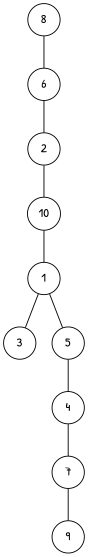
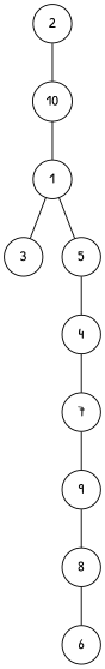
  graph {
    fontname="Patrick Hand"
    node [fillcolor=white fontname="Patrick Hand" shape=circle]
    edge [fontname="Patrick Hand"]
    1
    3
    5
    2
    10
    4
    7
    9
    6
    8
    1 -- 3
    1 -- 5
    5 -- 4
    2 -- 10
    10 -- 1
    4 -- 7
    7 -- 9
-   6 -- 2
+   9 -- 8
    8 -- 6
  }
